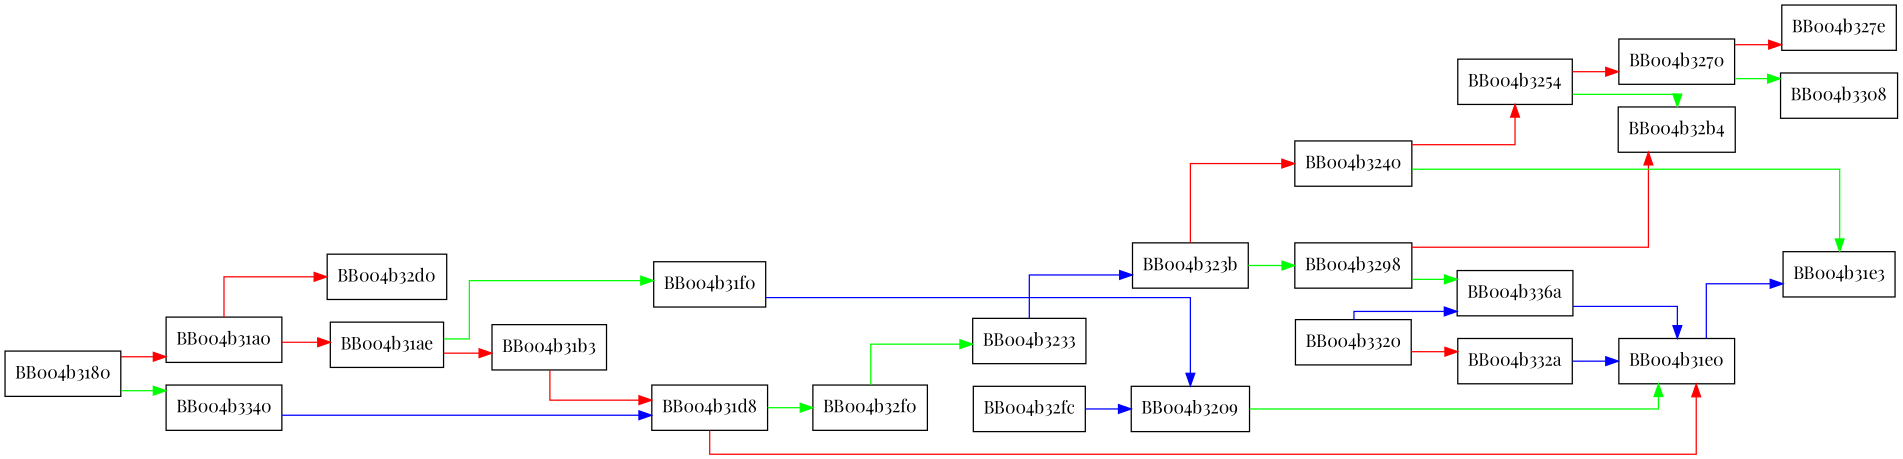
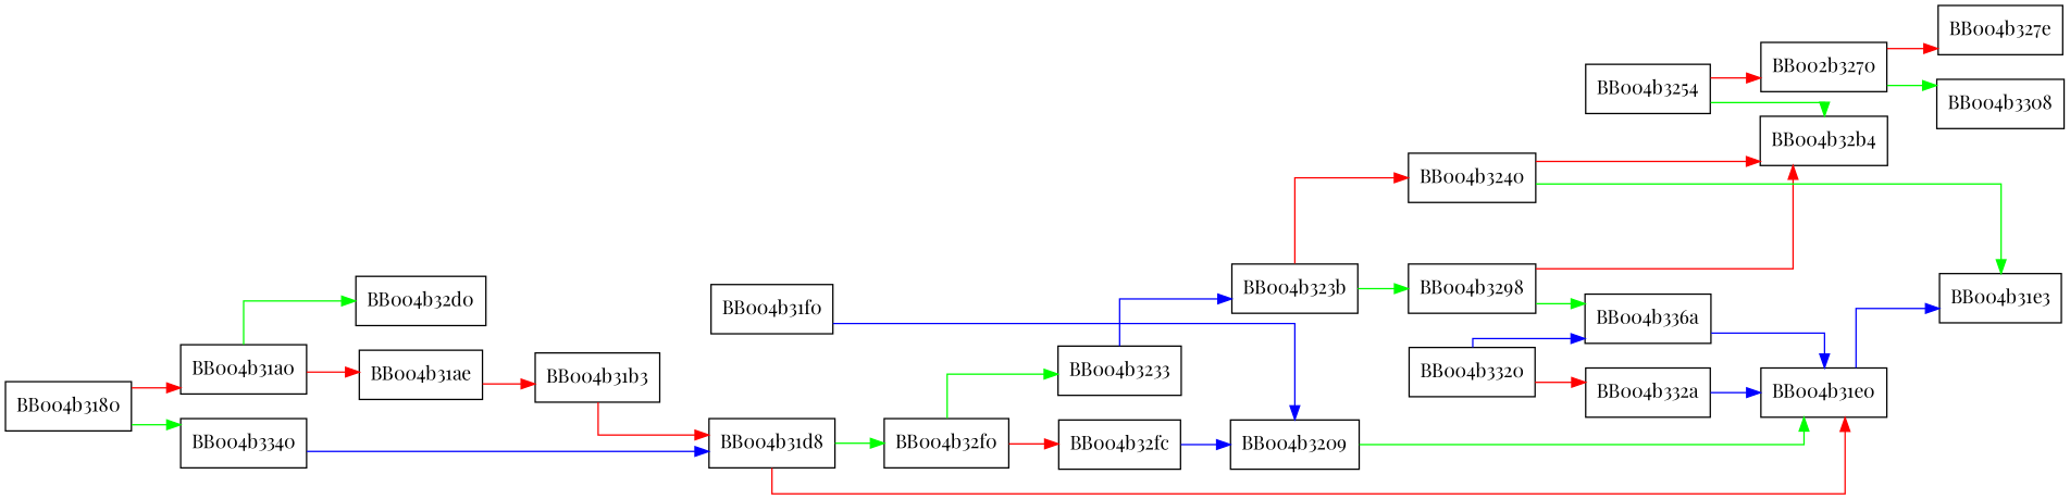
  digraph {
    fontname="Playfair Display"
    rankdir=LR
    splines=ortho
    node [fontname="Playfair Display" shape=box]
    edge [color=red fontname="Playfair Display"]
    BB004b3180
    BB004b3340
    BB004b31a0
    BB004b31d8
    BB004b32d0
    BB004b31ae
    BB004b32f0
    BB004b31e0
    BB004b31f0
    BB004b31b3
    BB004b323b
    BB004b3298
    BB004b3240
    BB004b3209
    BB004b3233
    BB004b32fc
    BB004b31e3
    BB004b32b4
    BB004b336a
    BB004b3254
    BB004b3320
    BB004b332a
-   BB004b3270
+   BB004b3270 [label=BB002b3270]
    BB004b3308
    BB004b327e
    BB004b3180 -> BB004b3340 [color=green]
    BB004b3180 -> BB004b31a0
    BB004b3340 -> BB004b31d8 [color=blue]
-   BB004b31a0 -> BB004b32d0
+   BB004b31a0 -> BB004b32d0 [color=green]
    BB004b31a0 -> BB004b31ae
    BB004b31d8 -> BB004b32f0 [color=green]
    BB004b31d8 -> BB004b31e0
-   BB004b31ae -> BB004b31f0 [color=green]
    BB004b31ae -> BB004b31b3
    BB004b32f0 -> BB004b3233 [color=green]
+   BB004b32f0 -> BB004b32fc
    BB004b31e0 -> BB004b31e3 [color=blue]
    BB004b31f0 -> BB004b3209 [color=blue]
    BB004b31b3 -> BB004b31d8
    BB004b323b -> BB004b3298 [color=green]
    BB004b323b -> BB004b3240
    BB004b3298 -> BB004b32b4
    BB004b3298 -> BB004b336a [color=green]
    BB004b3240 -> BB004b31e3 [color=green]
-   BB004b3240 -> BB004b3254
+   BB004b3240 -> BB004b32b4
    BB004b3209 -> BB004b31e0 [color=green]
    BB004b3233 -> BB004b323b [color=blue]
    BB004b32fc -> BB004b3209 [color=blue]
    BB004b336a -> BB004b31e0 [color=blue]
    BB004b3254 -> BB004b32b4 [color=green]
    BB004b3254 -> BB004b3270
    BB004b3320 -> BB004b336a [color=blue]
    BB004b3320 -> BB004b332a
    BB004b332a -> BB004b31e0 [color=blue]
    BB004b3270 -> BB004b3308 [color=green]
    BB004b3270 -> BB004b327e
  }
